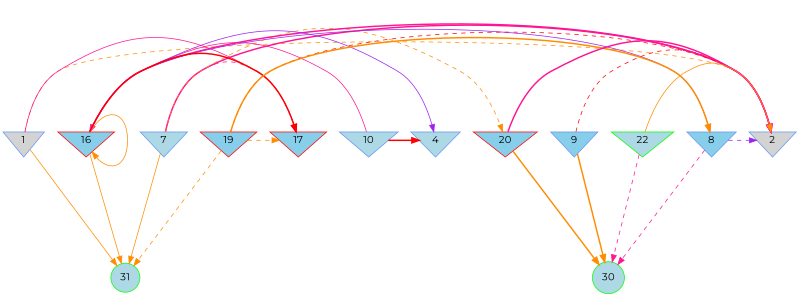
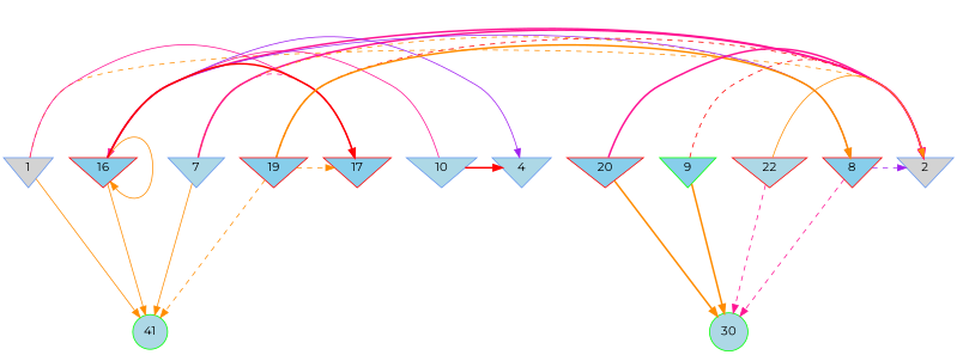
  digraph {
    fontname=Montserrat
    ranksep=2.0
    node [color=cornflowerblue fillcolor=lightblue fontname=Montserrat shape=invtriangle style=filled]
    edge [color=darkorange fontname=Montserrat style=dashed]
    1 [fillcolor=lightgrey]
    2 [fillcolor=lightgrey]
    4
    7
-   8 [fillcolor=skyblue]
-   9 [fillcolor=skyblue]
+   8 [color=red fillcolor=skyblue]
+   9 [color=green fillcolor=skyblue]
    10
    16 [color=red fillcolor=skyblue]
    17 [color=red fillcolor=skyblue]
    19 [color=red fillcolor=skyblue]
    20 [color=red fillcolor=skyblue]
-   22 [color=green]
+   22 [color=red]
    30 [color=green shape=circle]
-   31 [color=green shape=circle]
+   31 [color=green shape=circle label=41]
    subgraph sub_1 {
      rank=same
      1
      2
      4
      7
      8
      9
      10
      16
      17
      19
      20
      22
    }
    subgraph sub_2 {
      rank=same
    }
    subgraph sub_3 {
      rank=same
      30
      31
    }
    1 -> 2
    1 -> 17 [color=deeppink style=solid]
    1 -> 31 [style=solid]
    7 -> 2 [color=deeppink style=bold]
-   7 -> 20
+   7 -> 8
    7 -> 17 [color=deeppink]
    7 -> 31 [style=solid]
    8 -> 2 [color=purple]
    8 -> 30 [color=deeppink]
    9 -> 2 [color=red]
    9 -> 30 [style=bold]
    10 -> 4 [color=red style=bold]
    10 -> 16 [color=deeppink style=solid]
    16 -> 2 [color=deeppink style=bold]
    16 -> 4 [color=purple style=solid]
    16 -> 8 [color=purple style=solid]
    16 -> 16 [style=solid]
    16 -> 17 [color=red style=bold]
    16 -> 31 [style=solid]
    19 -> 2 [color=red]
    19 -> 8 [style=bold]
    19 -> 17
    19 -> 31
    20 -> 2 [color=deeppink style=bold]
    20 -> 30 [style=bold]
    22 -> 2 [style=solid]
    22 -> 30 [color=deeppink]
  }
